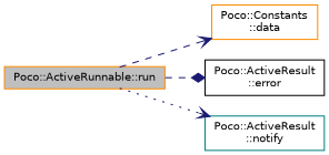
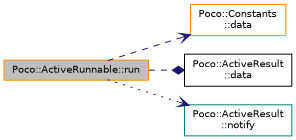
  digraph {
    rankdir=LR
    node [color=darkorange fillcolor=white fontname=Helvetica fontsize=10 shape=record style=filled]
    edge [arrowhead=vee color=midnightblue fontname=Helvetica fontsize=10 labelfontname=Helvetica labelfontsize=10 style=dashed]
    n1 [fillcolor=grey75 fontcolor=black height=0.2 label="Poco::ActiveRunnable::run" width=0.4]
    n2 [height=0.2 label="Poco::Constants\l::data" width=0.4]
-   n3 [color=black height=0.2 label="Poco::ActiveResult\l::error" width=0.4]
+   n3 [color=black height=0.2 label="Poco::ActiveResult\l::data" width=0.4]
    n4 [color=teal height=0.2 label="Poco::ActiveResult\l::notify" width=0.4]
    n1 -> n2
    n1 -> n3 [arrowhead=diamond]
    n1 -> n4 [style=dotted]
  }
